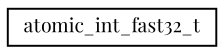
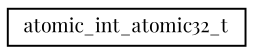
  digraph {
    rankdir=TB
    fontname="Playfair Display"
-   n1 [color=black fillcolor=white fontname="Playfair Display" fontsize=10 height=0.2 label=atomic_int_fast32_t shape=record style=filled width=0.4]
+   n1 [color=black fillcolor=white fontname="Playfair Display" fontsize=10 height=0.2 label=atomic_int_atomic32_t shape=record style=filled width=0.4]
  }
